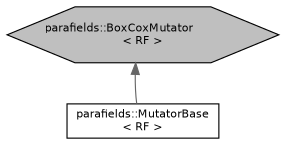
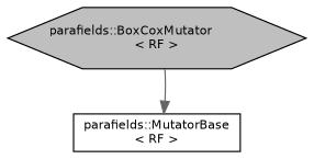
  digraph {
    node [color=black fontname=Helvetica fontsize=10 style=filled]
    n1 [fillcolor=grey75 fontcolor=black height=0.2 label="parafields::BoxCoxMutator\l\< RF \>" shape=hexagon width=0.4]
    n2 [fillcolor=white height=0.2 label="parafields::MutatorBase\l\< RF \>" shape=box width=0.4]
-   n1 -> n2 [color=gray40 dir=back fontname=Helvetica fontsize=10 labelfontname=Helvetica labelfontsize=10 style=solid]
+   n2 -> n1 [color=gray40 dir=back fontname=Helvetica fontsize=10 labelfontname=Helvetica labelfontsize=10 style=solid]
  }
